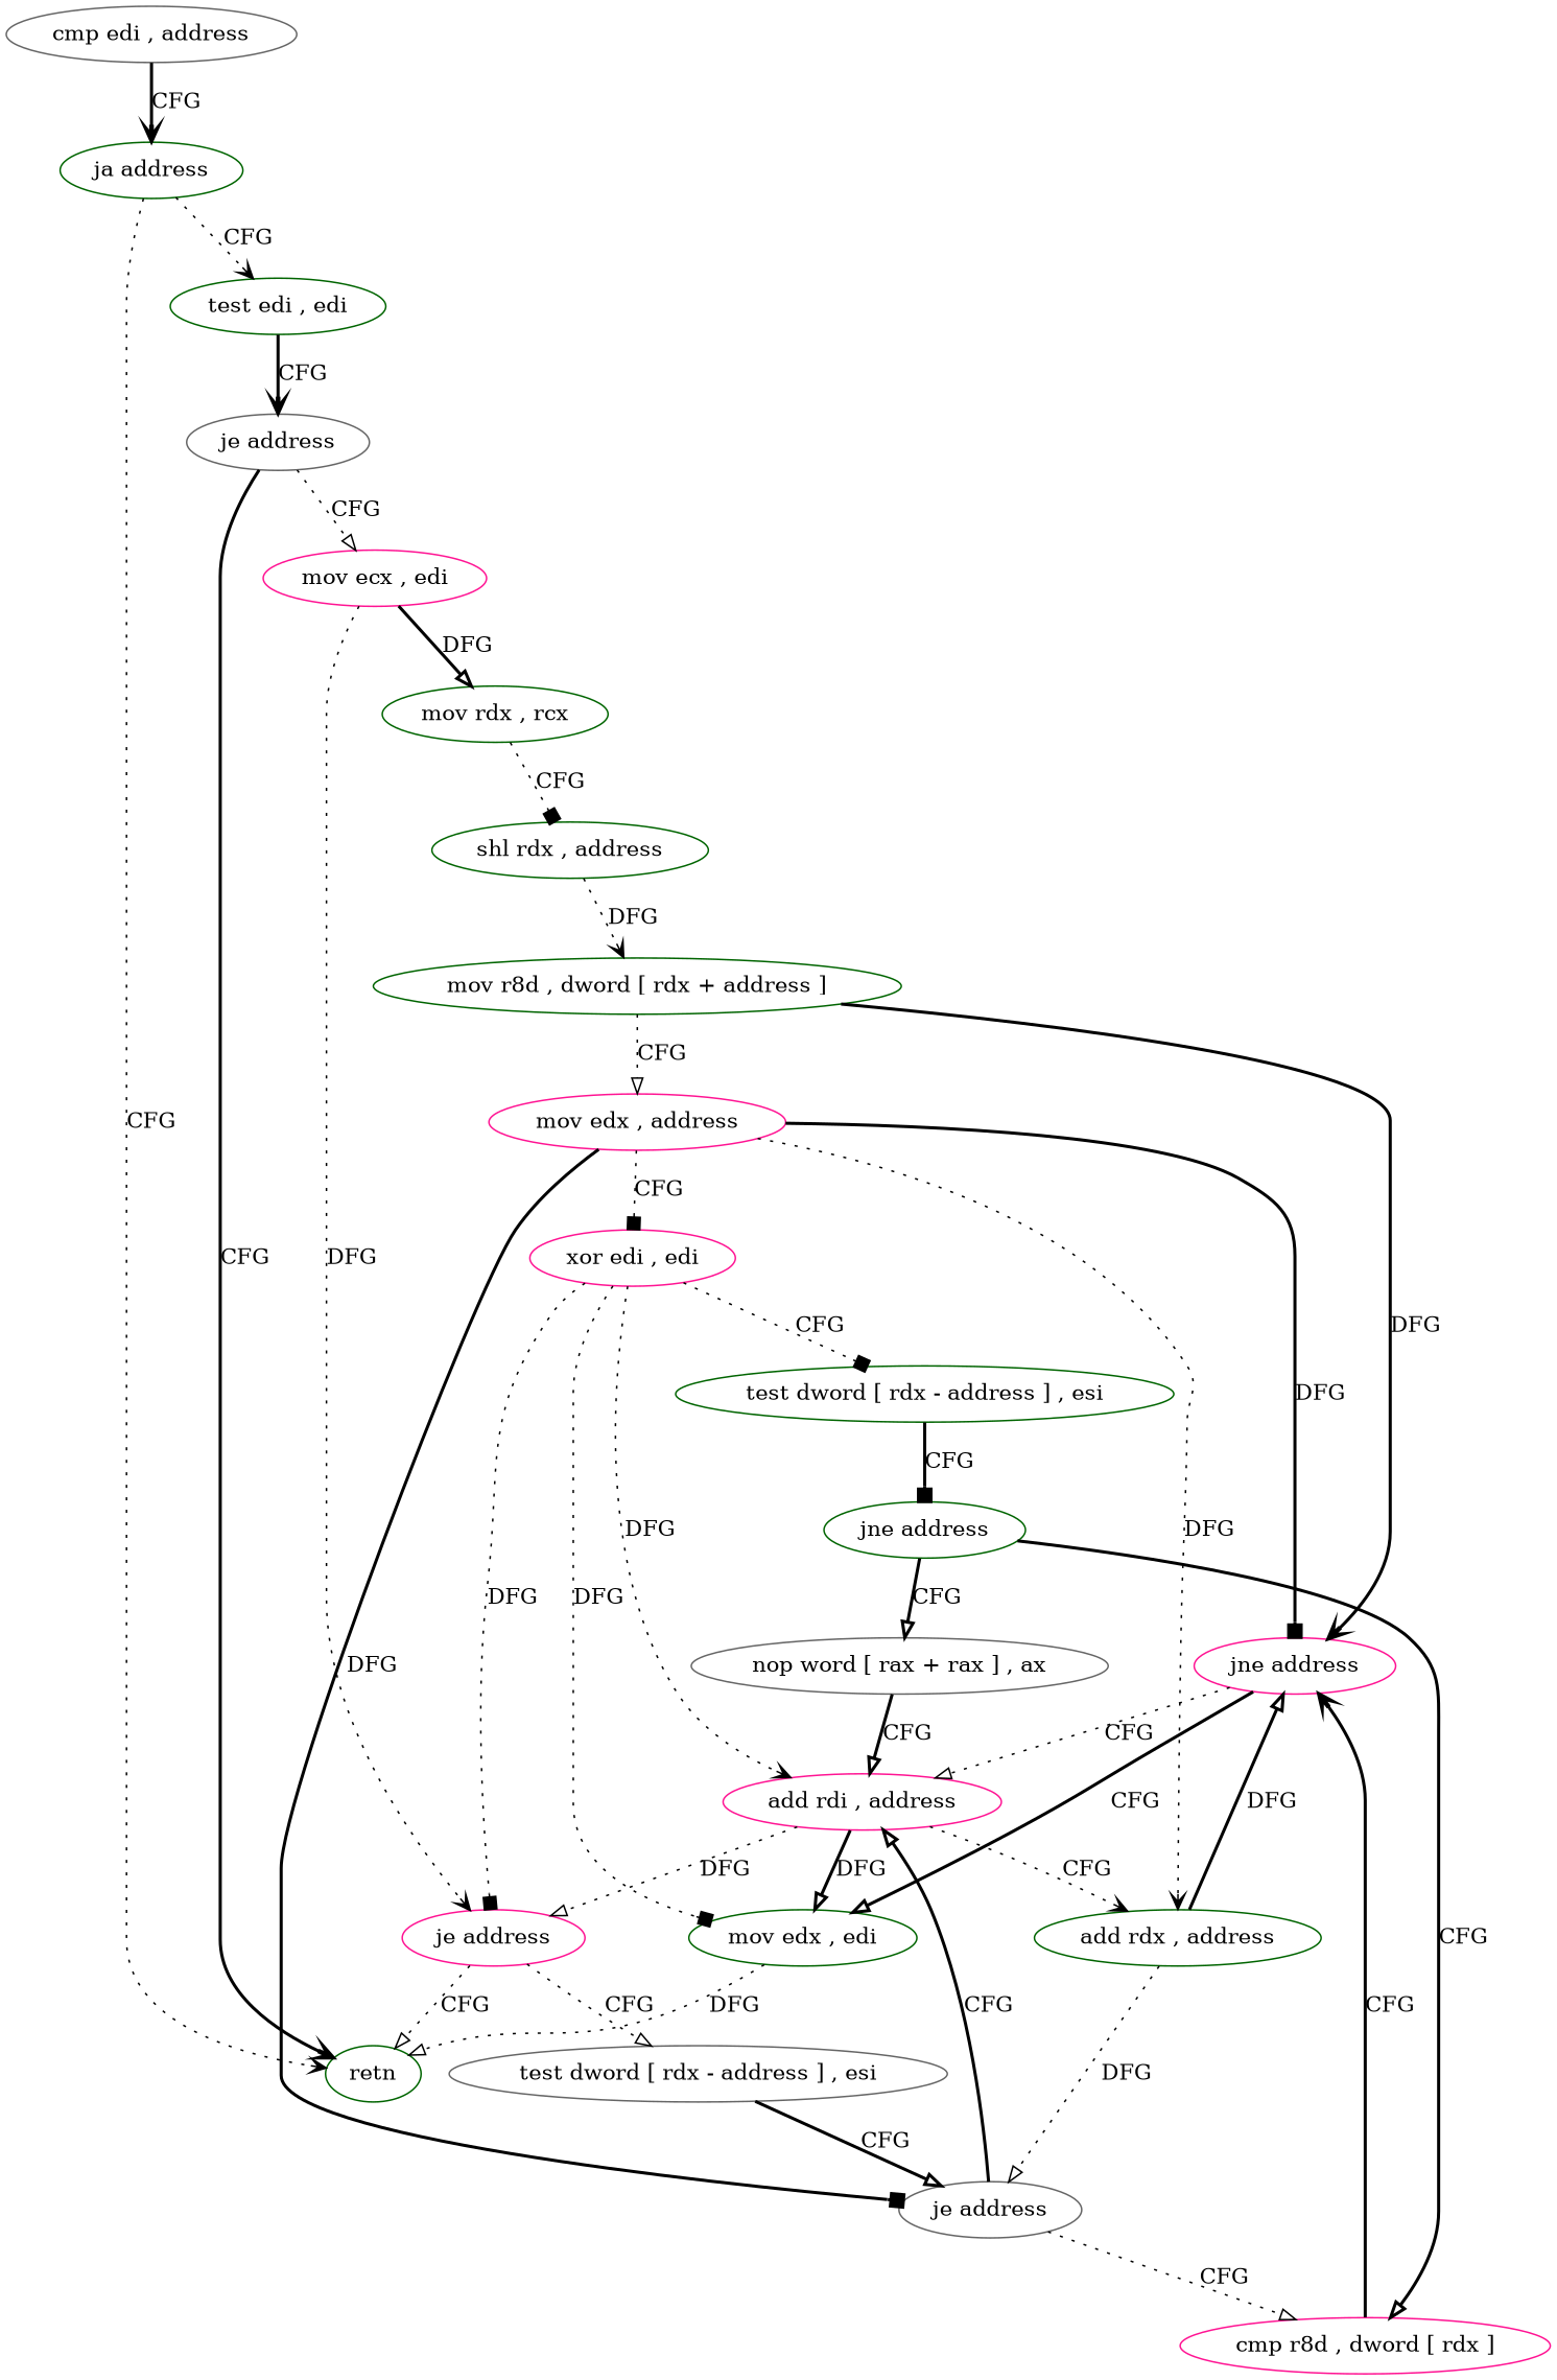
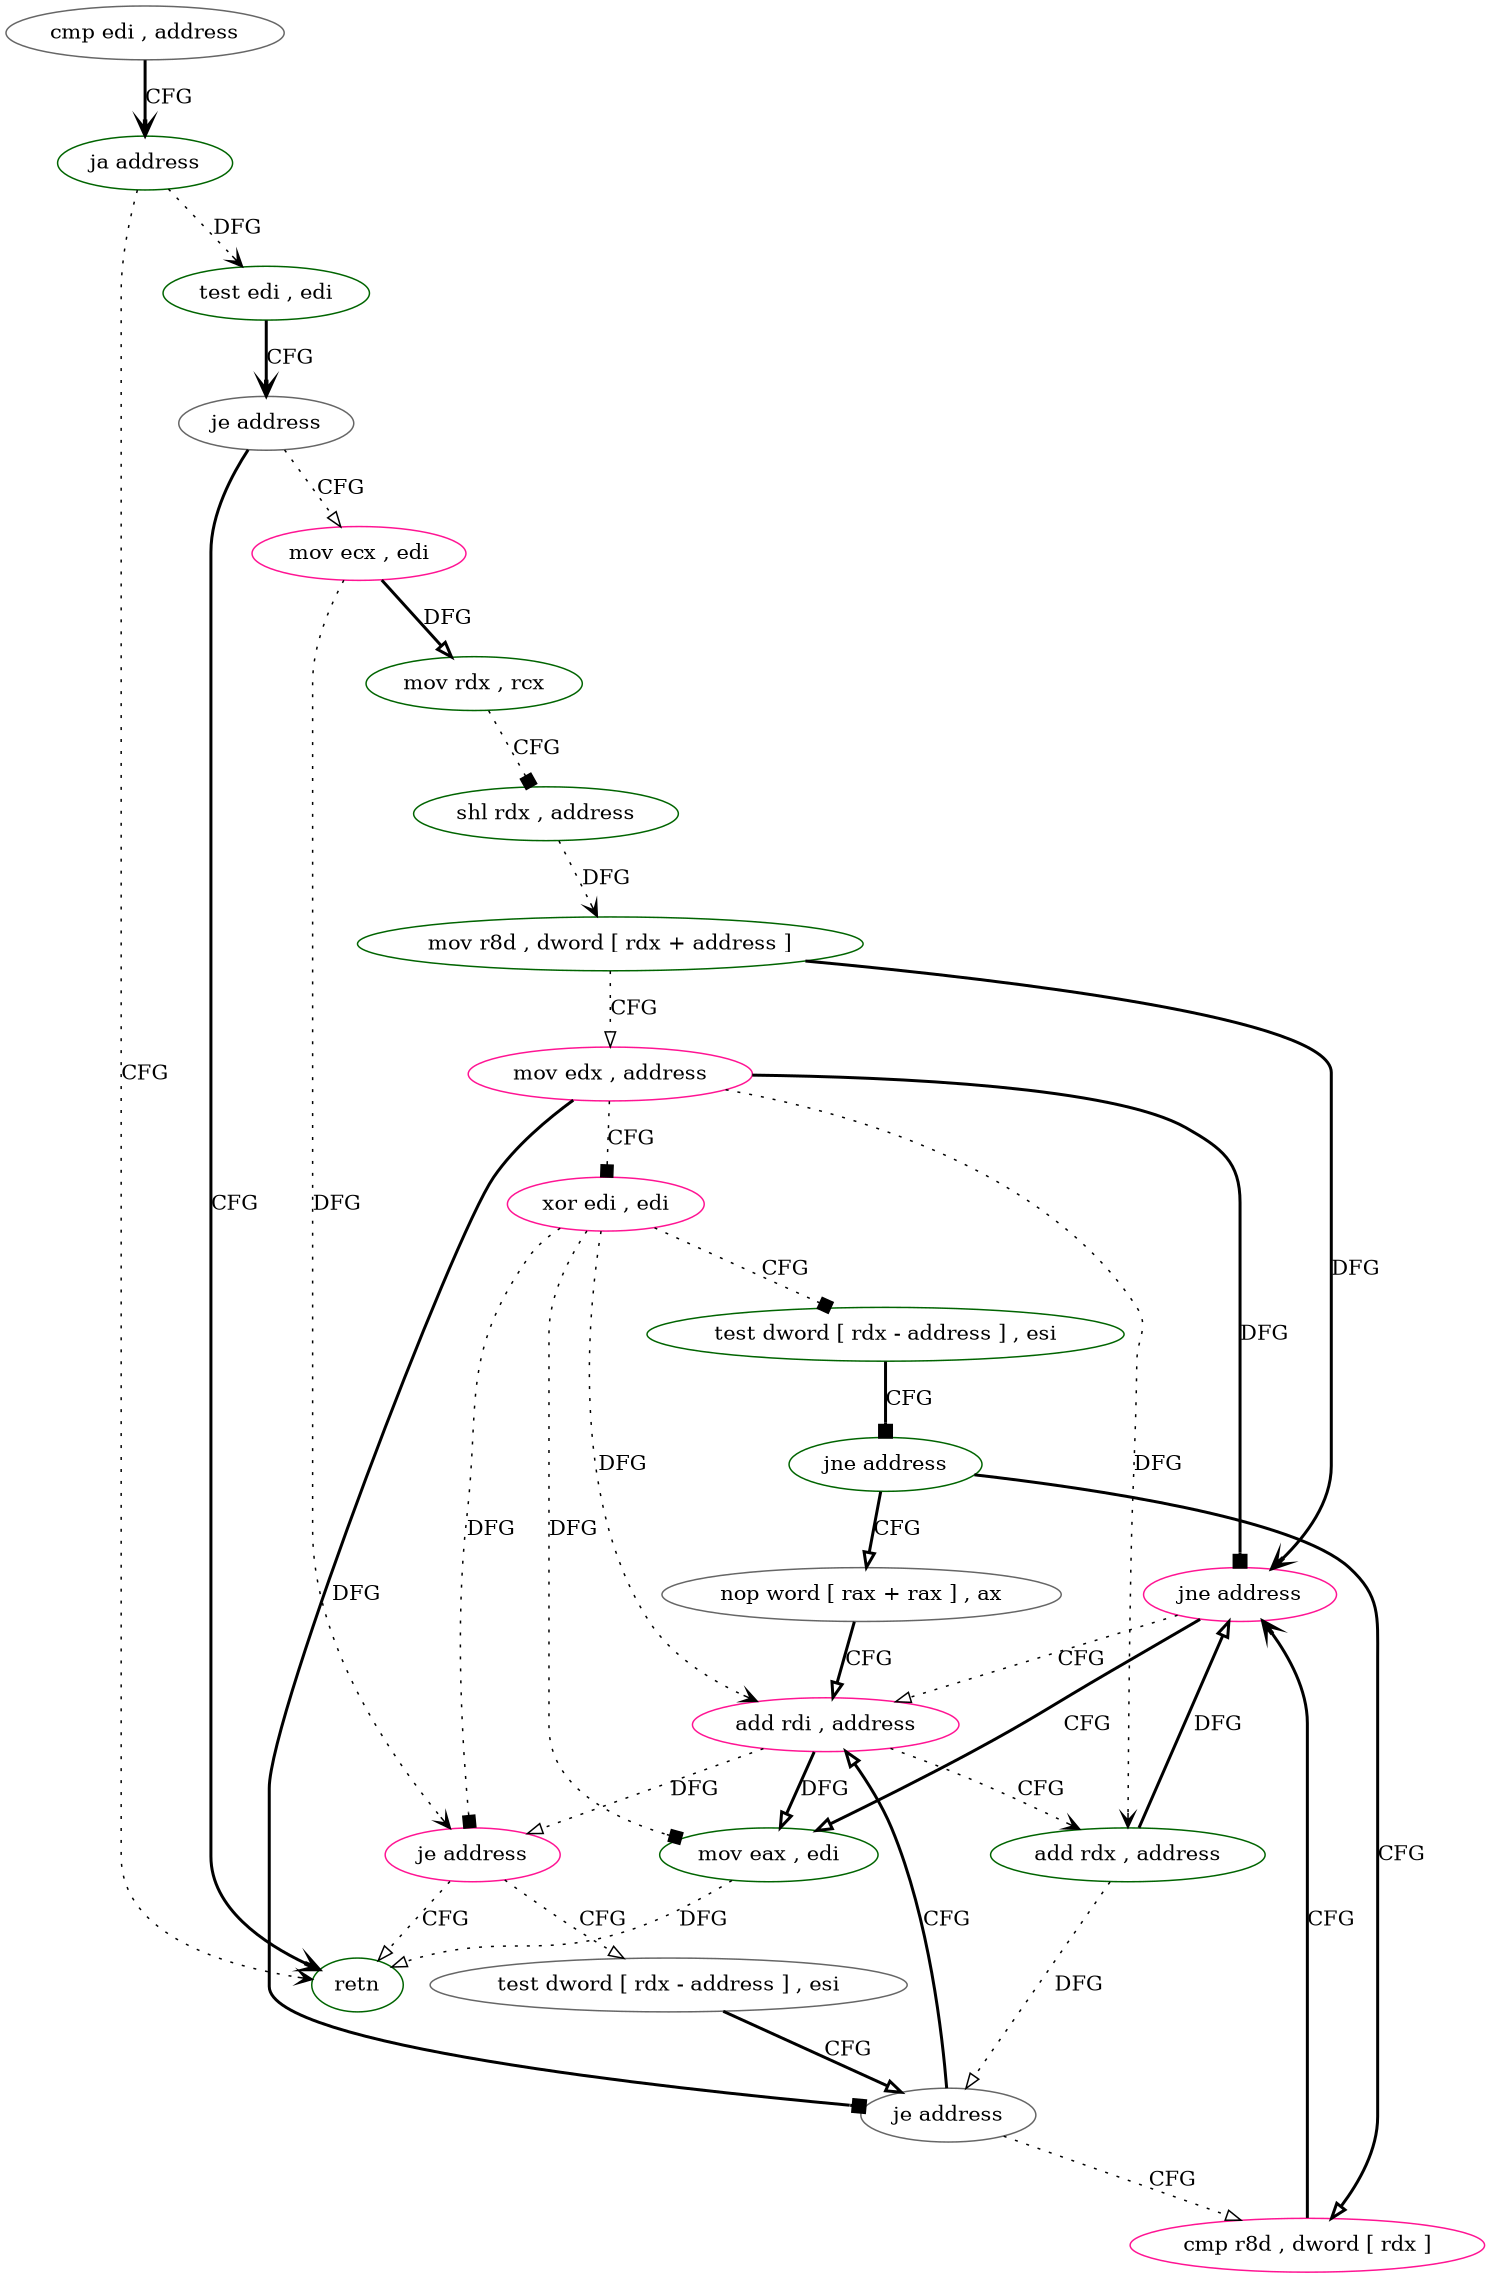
  digraph {
    node [color=darkgreen]
    edge [arrowhead=onormal style=dotted]
    n1 [color=gray40 label="cmp edi , address"]
    n2 [label="ja address"]
    n3 [label=retn]
    n4 [label="test edi , edi"]
    n5 [color=gray40 label="je address"]
    n6 [color=deeppink label="mov ecx , edi"]
    n7 [label="mov rdx , rcx"]
    n8 [color=deeppink label="je address"]
    n9 [label="shl rdx , address"]
    n10 [color=gray40 label="test dword [ rdx - address ] , esi"]
    n11 [label="mov r8d , dword [ rdx + address ]"]
    n12 [color=deeppink label="mov edx , address"]
    n13 [color=deeppink label="jne address"]
    n14 [color=deeppink label="xor edi , edi"]
    n15 [label="add rdx , address"]
    n16 [color=gray40 label="je address"]
    n17 [color=deeppink label="add rdi , address"]
-   n18 [label="mov edx , edi"]
+   n18 [label="mov eax , edi"]
    n19 [label="test dword [ rdx - address ] , esi"]
    n20 [color=deeppink label="cmp r8d , dword [ rdx ]"]
    n21 [label="jne address"]
    n22 [color=gray40 label="nop word [ rax + rax ] , ax"]
    n1 -> n2 [arrowhead=vee label=CFG style=bold]
    n2 -> n3 [arrowhead=vee label=CFG]
-   n2 -> n4 [arrowhead=vee label=CFG]
+   n2 -> n4 [arrowhead=vee label=DFG]
    n4 -> n5 [arrowhead=vee label=CFG style=bold]
    n5 -> n3 [arrowhead=vee label=CFG style=bold]
    n5 -> n6 [label=CFG]
    n6 -> n7 [label=DFG style=bold]
    n6 -> n8 [arrowhead=vee label=DFG]
    n7 -> n9 [arrowhead=box label=CFG]
    n8 -> n3 [label=CFG]
    n8 -> n10 [label=CFG]
    n9 -> n11 [arrowhead=vee label=DFG]
    n10 -> n16 [label=CFG style=bold]
    n11 -> n12 [label=CFG]
    n11 -> n13 [arrowhead=vee label=DFG style=bold]
    n12 -> n13 [arrowhead=box label=DFG style=bold]
    n12 -> n14 [arrowhead=box label=CFG]
    n12 -> n15 [arrowhead=vee label=DFG]
    n12 -> n16 [arrowhead=box label=DFG style=bold]
    n13 -> n17 [label=CFG]
    n13 -> n18 [label=CFG style=bold]
    n14 -> n8 [arrowhead=box label=DFG]
    n14 -> n17 [arrowhead=vee label=DFG]
    n14 -> n18 [arrowhead=box label=DFG]
    n14 -> n19 [arrowhead=box label=CFG]
    n15 -> n13 [label=DFG style=bold]
    n15 -> n16 [label=DFG]
    n16 -> n17 [label=CFG style=bold]
    n16 -> n20 [label=CFG]
    n17 -> n8 [label=DFG]
    n17 -> n15 [arrowhead=vee label=CFG]
    n17 -> n18 [label=DFG style=bold]
    n18 -> n3 [label=DFG]
    n19 -> n21 [arrowhead=box label=CFG style=bold]
    n20 -> n13 [arrowhead=vee label=CFG style=bold]
    n21 -> n20 [label=CFG style=bold]
    n21 -> n22 [label=CFG style=bold]
    n22 -> n17 [label=CFG style=bold]
  }
